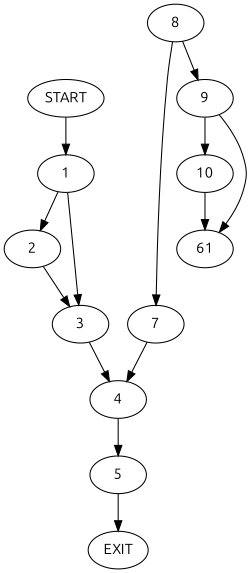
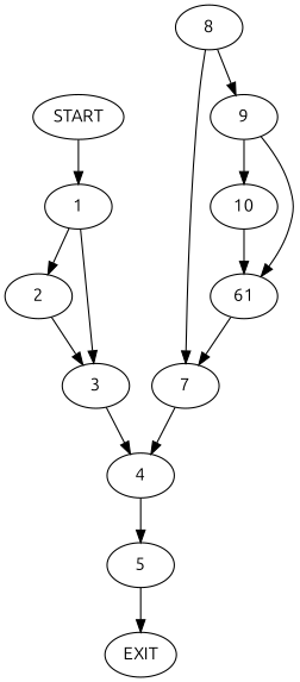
  digraph {
    fontname=Ubuntu
    node [fontname=Ubuntu]
    edge [fontname=Ubuntu]
    n1 [label=START]
    1
    2
    3
    n5 [label=EXIT]
    4
    5
    7
    8
    9
    10
    n12 [label=61]
    n1 -> 1
    1 -> 2
    1 -> 3
    2 -> 3
    3 -> 4
    4 -> 5
    5 -> n5
    7 -> 4
    8 -> 7
    8 -> 9
    9 -> 10
    9 -> n12
    10 -> n12
+   n12 -> 7
  }
